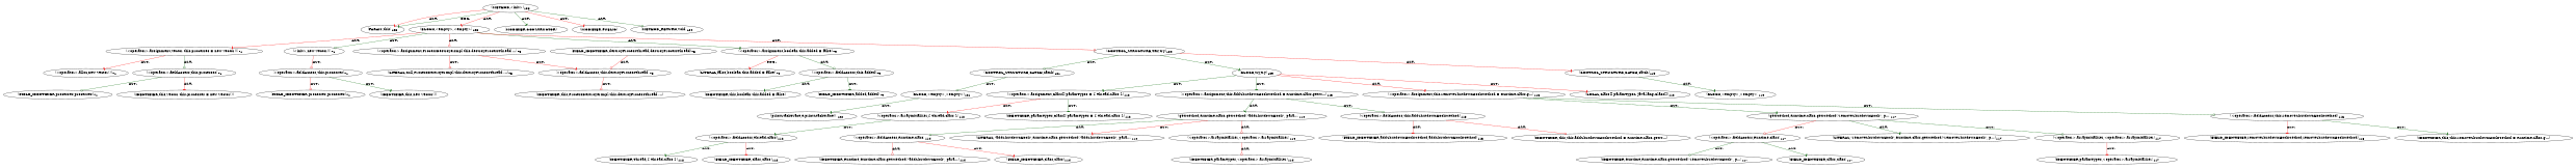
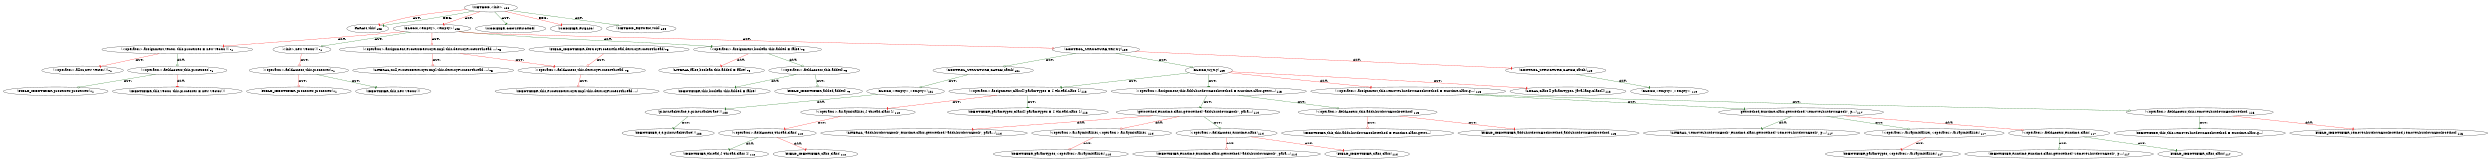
  digraph {
    edge [arrowhead=tee color=darkgreen]
    n1 [label=<(METHOD,&lt;init&gt;)<SUB>108</SUB>>]
    n2 [label=<(PARAM,this)<SUB>108</SUB>>]
    n3 [label=<(BLOCK,&lt;empty&gt;,&lt;empty&gt;)<SUB>108</SUB>>]
    n4 [label=<(MODIFIER,CONSTRUCTOR)>]
    n5 [label=<(MODIFIER,PUBLIC)>]
    n6 [label=<(METHOD_RETURN,void)<SUB>124</SUB>>]
    n7 [label=<(&lt;operator&gt;.assignment,Vector this.processes = new Vector())<SUB>71</SUB>>]
    n8 [label=<(&lt;init&gt;,new Vector())<SUB>71</SUB>>]
    n9 [label=<(&lt;operator&gt;.assignment,ProcessDestroyerImpl this.destroyProcessThread ...)<SUB>75</SUB>>]
    n10 [label=<(&lt;operator&gt;.assignment,boolean this.added = false)<SUB>79</SUB>>]
    n11 [label=<(CONTROL_STRUCTURE,TRY,try)<SUB>109</SUB>>]
    n12 [label=<(&lt;operator&gt;.fieldAccess,this.processes)<SUB>71</SUB>>]
    n13 [label=<(&lt;operator&gt;.alloc,new Vector())<SUB>71</SUB>>]
    n14 [label=<(&lt;operator&gt;.fieldAccess,this.processes)<SUB>71</SUB>>]
    n15 [label=<(&lt;operator&gt;.fieldAccess,this.destroyProcessThread)<SUB>75</SUB>>]
    n16 [label=<(LITERAL,null,ProcessDestroyerImpl this.destroyProcessThread ...)<SUB>75</SUB>>]
    n17 [label=<(&lt;operator&gt;.fieldAccess,this.added)<SUB>79</SUB>>]
    n18 [label=<(LITERAL,false,boolean this.added = false)<SUB>79</SUB>>]
    n19 [label=<(BLOCK,try,try)<SUB>109</SUB>>]
    n20 [label=<(CONTROL_STRUCTURE,CATCH,catch)<SUB>119</SUB>>]
    n21 [label=<(CONTROL_STRUCTURE,CATCH,catch)<SUB>121</SUB>>]
    n22 [label=<(IDENTIFIER,this,Vector this.processes = new Vector())>]
    n23 [label=<(FIELD_IDENTIFIER,processes,processes)<SUB>71</SUB>>]
    n24 [label=<(IDENTIFIER,this,new Vector())>]
    n25 [label=<(FIELD_IDENTIFIER,processes,processes)<SUB>71</SUB>>]
    n26 [label=<(IDENTIFIER,this,ProcessDestroyerImpl this.destroyProcessThread ...)>]
    n27 [label=<(FIELD_IDENTIFIER,destroyProcessThread,destroyProcessThread)<SUB>75</SUB>>]
    n28 [label=<(IDENTIFIER,this,boolean this.added = false)>]
    n29 [label=<(FIELD_IDENTIFIER,added,added)<SUB>79</SUB>>]
    n30 [label=<(LOCAL,Class[] paramTypes: java.lang.Class[])<SUB>112</SUB>>]
    n31 [label=<(&lt;operator&gt;.assignment,Class[] paramTypes = { Thread.class })<SUB>112</SUB>>]
    n32 [label=<(&lt;operator&gt;.assignment,this.addShutdownHookMethod = Runtime.class.getM...)<SUB>113</SUB>>]
    n33 [label=<(&lt;operator&gt;.assignment,this.removeShutdownHookMethod = Runtime.class.g...)<SUB>116</SUB>>]
    n34 [label=<(BLOCK,&lt;empty&gt;,&lt;empty&gt;)<SUB>119</SUB>>]
    n35 [label=<(BLOCK,&lt;empty&gt;,&lt;empty&gt;)<SUB>121</SUB>>]
    n36 [label=<(IDENTIFIER,paramTypes,Class[] paramTypes = { Thread.class })<SUB>112</SUB>>]
    n37 [label=<(&lt;operator&gt;.arrayInitializer,{ Thread.class })<SUB>112</SUB>>]
    n38 [label=<(&lt;operator&gt;.fieldAccess,this.addShutdownHookMethod)<SUB>113</SUB>>]
    n39 [label=<(getMethod,Runtime.class.getMethod(&quot;addShutdownHook&quot;, para...)<SUB>114</SUB>>]
    n40 [label=<(&lt;operator&gt;.fieldAccess,this.removeShutdownHookMethod)<SUB>116</SUB>>]
    n41 [label=<(getMethod,Runtime.class.getMethod(&quot;removeShutdownHook&quot;, p...)<SUB>117</SUB>>]
    n42 [label=<(&lt;operator&gt;.fieldAccess,Thread.class)<SUB>112</SUB>>]
    n43 [label=<(IDENTIFIER,Thread,{ Thread.class })<SUB>112</SUB>>]
    n44 [label=<(FIELD_IDENTIFIER,class,class)<SUB>112</SUB>>]
    n45 [label=<(IDENTIFIER,this,this.addShutdownHookMethod = Runtime.class.getM...)>]
    n46 [label=<(FIELD_IDENTIFIER,addShutdownHookMethod,addShutdownHookMethod)<SUB>113</SUB>>]
    n47 [label=<(&lt;operator&gt;.fieldAccess,Runtime.class)<SUB>114</SUB>>]
    n48 [label=<(LITERAL,&quot;addShutdownHook&quot;,Runtime.class.getMethod(&quot;addShutdownHook&quot;, para...)<SUB>114</SUB>>]
    n49 [label=<(&lt;operator&gt;.arrayInitializer,&lt;operator&gt;.arrayInitializer)<SUB>114</SUB>>]
    n50 [label=<(IDENTIFIER,Runtime,Runtime.class.getMethod(&quot;addShutdownHook&quot;, para...)<SUB>114</SUB>>]
    n51 [label=<(FIELD_IDENTIFIER,class,class)<SUB>114</SUB>>]
    n52 [label=<(IDENTIFIER,paramTypes,&lt;operator&gt;.arrayInitializer)<SUB>114</SUB>>]
    n53 [label=<(IDENTIFIER,this,this.removeShutdownHookMethod = Runtime.class.g...)>]
    n54 [label=<(FIELD_IDENTIFIER,removeShutdownHookMethod,removeShutdownHookMethod)<SUB>116</SUB>>]
    n55 [label=<(&lt;operator&gt;.fieldAccess,Runtime.class)<SUB>117</SUB>>]
    n56 [label=<(LITERAL,&quot;removeShutdownHook&quot;,Runtime.class.getMethod(&quot;removeShutdownHook&quot;, p...)<SUB>117</SUB>>]
    n57 [label=<(&lt;operator&gt;.arrayInitializer,&lt;operator&gt;.arrayInitializer)<SUB>117</SUB>>]
    n58 [label=<(IDENTIFIER,Runtime,Runtime.class.getMethod(&quot;removeShutdownHook&quot;, p...)<SUB>117</SUB>>]
    n59 [label=<(FIELD_IDENTIFIER,class,class)<SUB>117</SUB>>]
    n60 [label=<(IDENTIFIER,paramTypes,&lt;operator&gt;.arrayInitializer)<SUB>117</SUB>>]
    n61 [label=<(printStackTrace,e.printStackTrace())<SUB>122</SUB>>]
+   n62 [label=<(IDENTIFIER,e,e.printStackTrace())<SUB>122</SUB>>]
    n1 -> n2 [color=red label="AST: "]
    n1 -> n2 [label="DDG: "]
    n1 -> n3 [color=red label="AST: "]
    n1 -> n4 [label="AST: "]
-   n1 -> n5 [color=red label="AST: "]
+   n1 -> n5 [color=red label="DDG: "]
    n1 -> n6 [arrowhead=odot label="AST: "]
    n3 -> n7 [color=red label="AST: "]
    n3 -> n8 [arrowhead=odot label="AST: "]
    n3 -> n9 [arrowhead=odot color=red label="AST: "]
    n3 -> n10 [label="AST: "]
    n3 -> n11 [arrowhead=odot color=red label="AST: "]
    n7 -> n12 [arrowhead=odot label="AST: "]
    n7 -> n13 [color=red label="AST: "]
    n8 -> n14 [arrowhead=odot color=red label="AST: "]
    n9 -> n15 [color=red label="AST: "]
    n9 -> n16 [arrowhead=odot color=red label="AST: "]
    n10 -> n17 [arrowhead=odot label="AST: "]
-   n10 -> n18 [color=red label="DDG: "]
-   n11 -> n19 [label="AST: "]
+   n10 -> n18 [color=red label="AST: "]
+   n11 -> n19 [arrowhead=odot label="AST: "]
    n11 -> n20 [color=red label="AST: "]
    n11 -> n21 [arrowhead=odot label="AST: "]
    n12 -> n22 [color=red label="AST: "]
    n12 -> n23 [arrowhead=odot label="AST: "]
    n14 -> n24 [label="AST: "]
    n14 -> n25 [arrowhead=odot color=red label="AST: "]
    n15 -> n26 [arrowhead=odot color=red label="AST: "]
    n17 -> n28 [label="AST: "]
-   n17 -> n29 [label="AST: "]
+   n17 -> n29 [arrowhead=odot label="AST: "]
    n19 -> n30 [color=red label="AST: "]
    n19 -> n31 [label="AST: "]
    n19 -> n32 [label="AST: "]
    n19 -> n33 [color=red label="AST: "]
    n20 -> n34 [label="AST: "]
    n21 -> n35 [arrowhead=odot label="AST: "]
    n27 -> n15 [arrowhead=odot color=red label="AST: "]
    n31 -> n36 [label="AST: "]
    n31 -> n37 [color=red label="AST: "]
    n32 -> n38 [arrowhead=odot label="AST: "]
    n32 -> n39 [label="AST: "]
    n33 -> n40 [arrowhead=odot label="AST: "]
    n33 -> n41 [label="AST: "]
    n35 -> n61 [label="AST: "]
-   n37 -> n42 [label="AST: "]
+   n37 -> n42 [color=red label="AST: "]
    n38 -> n45 [arrowhead=odot color=red label="AST: "]
    n38 -> n46 [color=red label="AST: "]
    n39 -> n47 [arrowhead=odot label="AST: "]
    n39 -> n48 [color=red label="AST: "]
    n39 -> n49 [arrowhead=odot color=red label="AST: "]
    n40 -> n53 [label="AST: "]
    n40 -> n54 [color=red label="AST: "]
    n41 -> n55 [arrowhead=odot color=red label="AST: "]
    n41 -> n56 [label="AST: "]
    n41 -> n57 [arrowhead=odot label="AST: "]
    n42 -> n43 [label="AST: "]
    n42 -> n44 [color=red label="AST: "]
    n47 -> n50 [arrowhead=odot color=red label="AST: "]
    n47 -> n51 [color=red label="AST: "]
    n49 -> n52 [arrowhead=odot color=red label="AST: "]
    n55 -> n58 [arrowhead=odot label="AST: "]
    n55 -> n59 [label="AST: "]
    n57 -> n60 [color=red label="AST: "]
+   n61 -> n62 [label="AST: "]
  }
